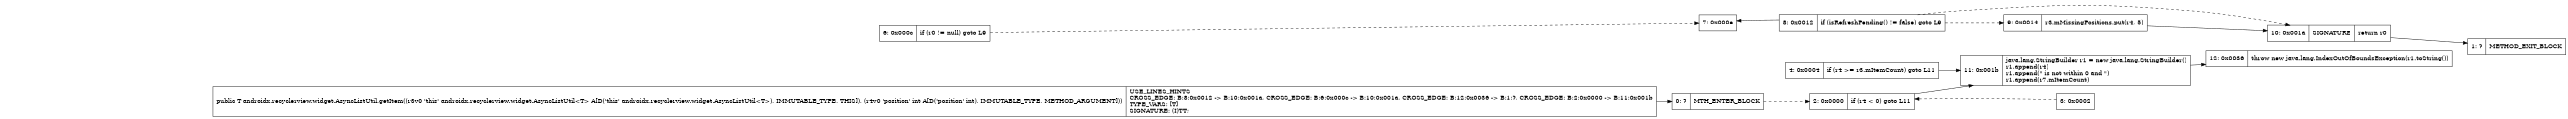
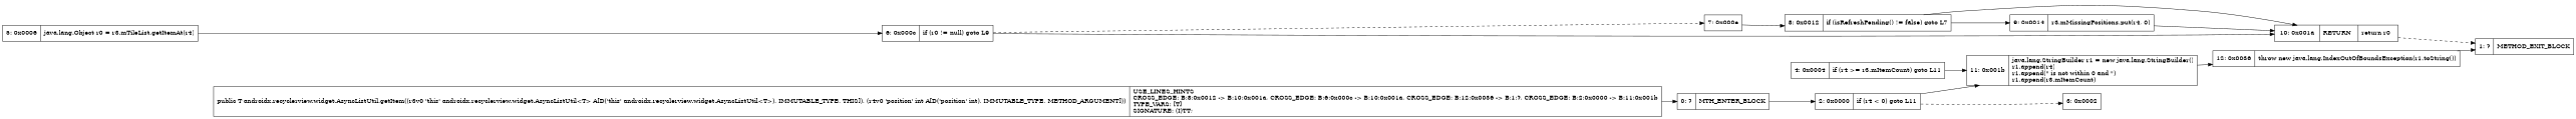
  digraph {
    rankdir=LR
    node [shape=record]
    n1 [label="{0\:\ ?|MTH_ENTER_BLOCK\l}"]
    n2 [label="{2\:\ 0x0000|if (r4 \< 0) goto L11\l}"]
    n3 [label="{3\:\ 0x0002}"]
-   n4 [label="{11\:\ 0x001b|java.lang.StringBuilder r1 = new java.lang.StringBuilder()\lr1.append(r4)\lr1.append(\" is not within 0 and \")\lr1.append(r7.mItemCount)\l}"]
+   n4 [label="{11\:\ 0x001b|java.lang.StringBuilder r1 = new java.lang.StringBuilder()\lr1.append(r4)\lr1.append(\" is not within 0 and \")\lr1.append(r3.mItemCount)\l}"]
    n5 [label="{12\:\ 0x0036|throw new java.lang.IndexOutOfBoundsException(r1.toString())\l}"]
    n6 [label="{4\:\ 0x0004|if (r4 \>= r3.mItemCount) goto L11\l}"]
+   n7 [label="{5\:\ 0x0006|java.lang.Object r0 = r3.mTileList.getItemAt(r4)\l}"]
    n8 [label="{6\:\ 0x000c|if (r0 != null) goto L9\l}"]
    n9 [label="{7\:\ 0x000e}"]
-   n10 [label="{10\:\ 0x001a|SIGNATURE\l|return r0\l}"]
-   n11 [label="{8\:\ 0x0012|if (isRefreshPending() != false) goto L9\l}"]
+   n10 [label="{10\:\ 0x001a|RETURN\l|return r0\l}"]
+   n11 [label="{8\:\ 0x0012|if (isRefreshPending() != false) goto L7\l}"]
    n12 [label="{1\:\ ?|METHOD_EXIT_BLOCK\l}"]
-   n13 [label="{9\:\ 0x0014|r3.mMissingPositions.put(r4, 5)\l}"]
+   n13 [label="{9\:\ 0x0014|r3.mMissingPositions.put(r4, 0)\l}"]
    n14 [label="{public T androidx.recyclerview.widget.AsyncListUtil.getItem((r3v0 'this' androidx.recyclerview.widget.AsyncListUtil\<T\> A[D('this' androidx.recyclerview.widget.AsyncListUtil\<T\>), IMMUTABLE_TYPE, THIS]), (r4v0 'position' int A[D('position' int), IMMUTABLE_TYPE, METHOD_ARGUMENT]))  | USE_LINES_HINTS\lCROSS_EDGE: B:8:0x0012 \-\> B:10:0x001a, CROSS_EDGE: B:6:0x000c \-\> B:10:0x001a, CROSS_EDGE: B:12:0x0036 \-\> B:1:?, CROSS_EDGE: B:2:0x0000 \-\> B:11:0x001b\lTYPE_VARS: [T]\lSIGNATURE: (I)TT;\l}"]
-   n1 -> n2 [style=dashed]
-   n3 -> n2 [style=dashed]
+   n1 -> n2
+   n2 -> n3 [style=dashed]
    n2 -> n4
    n4 -> n5
+   n5 -> n12
    n6 -> n4
+   n7 -> n8
    n8 -> n9 [style=dashed]
-   n11 -> n9
-   n10 -> n12
-   n11 -> n10 [style=dashed]
-   n11 -> n13 [style=dashed]
+   n8 -> n10
+   n9 -> n11
+   n10 -> n12 [style=dashed]
+   n11 -> n10
+   n11 -> n13 [style=solid]
    n13 -> n10
    n14 -> n1
  }
